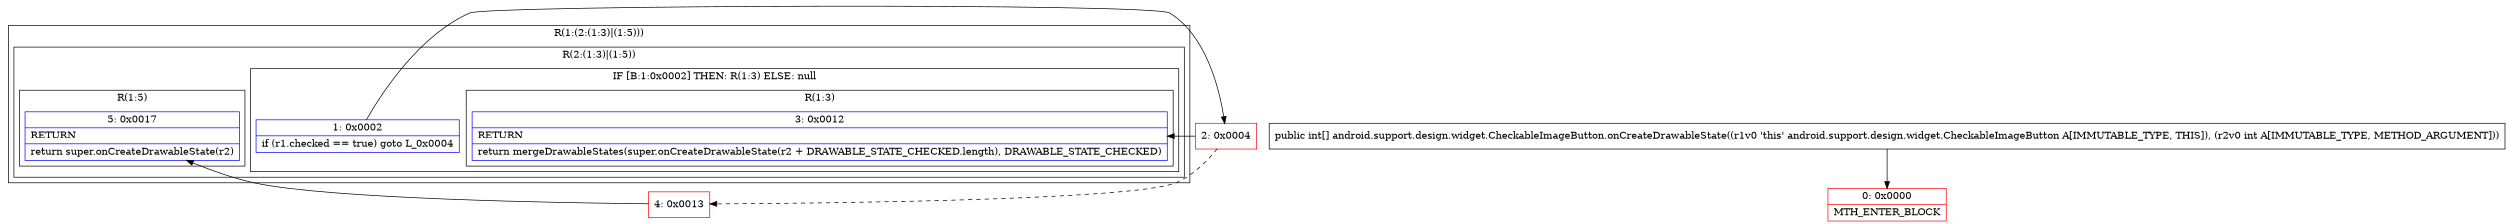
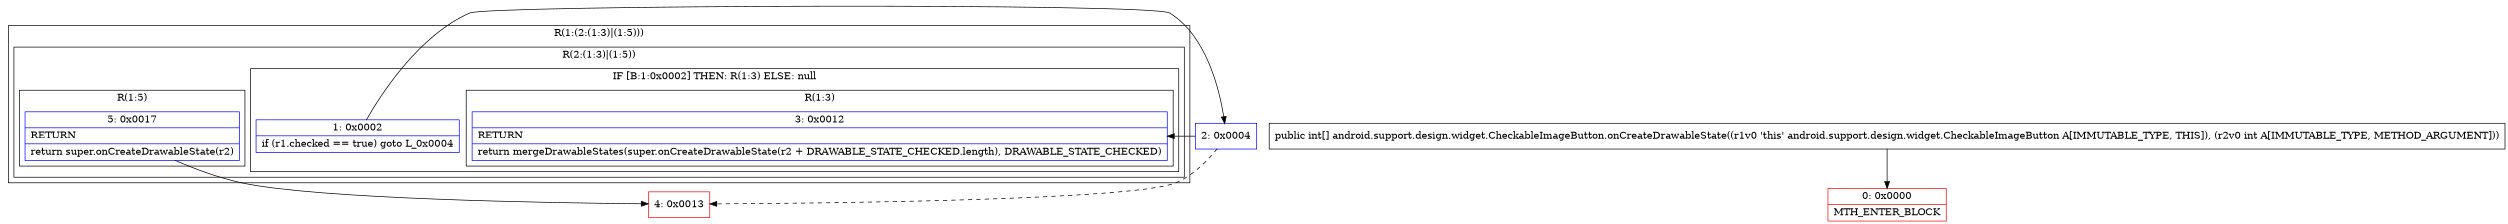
  digraph {
    node [color=blue shape=record]
    n1 [label="{3\:\ 0x0012|RETURN\l|return mergeDrawableStates(super.onCreateDrawableState(r2 + DRAWABLE_STATE_CHECKED.length), DRAWABLE_STATE_CHECKED)\l}"]
    n2 [label="{1\:\ 0x0002|if (r1.checked == true) goto L_0x0004\l}"]
    n3 [label="{5\:\ 0x0017|RETURN\l|return super.onCreateDrawableState(r2)\l}"]
-   n4 [color=red label="{2\:\ 0x0004}"]
+   n4 [label="{2\:\ 0x0004}"]
    n5 [color=red label="{4\:\ 0x0013}"]
    n6 [color=red label="{0\:\ 0x0000|MTH_ENTER_BLOCK\l}"]
    n7 [label="{public int[] android.support.design.widget.CheckableImageButton.onCreateDrawableState((r1v0 'this' android.support.design.widget.CheckableImageButton A[IMMUTABLE_TYPE, THIS]), (r2v0 int A[IMMUTABLE_TYPE, METHOD_ARGUMENT])) }" color=""]
    subgraph cluster_1 {
      label="R(1:(2:(1:3)|(1:5)))"
      subgraph cluster_2 {
        label="R(2:(1:3)|(1:5))"
        subgraph cluster_3 {
          label="IF [B:1:0x0002] THEN: R(1:3) ELSE: null"
          n2
          subgraph cluster_4 {
            label="R(1:3)"
            n1
          }
        }
        subgraph cluster_5 {
          label="R(1:5)"
          n3
        }
      }
    }
    n2 -> n4
    n4 -> n1
    n4 -> n5 [style=dashed]
-   n5 -> n3
+   n3 -> n5
    n7 -> n6
  }
